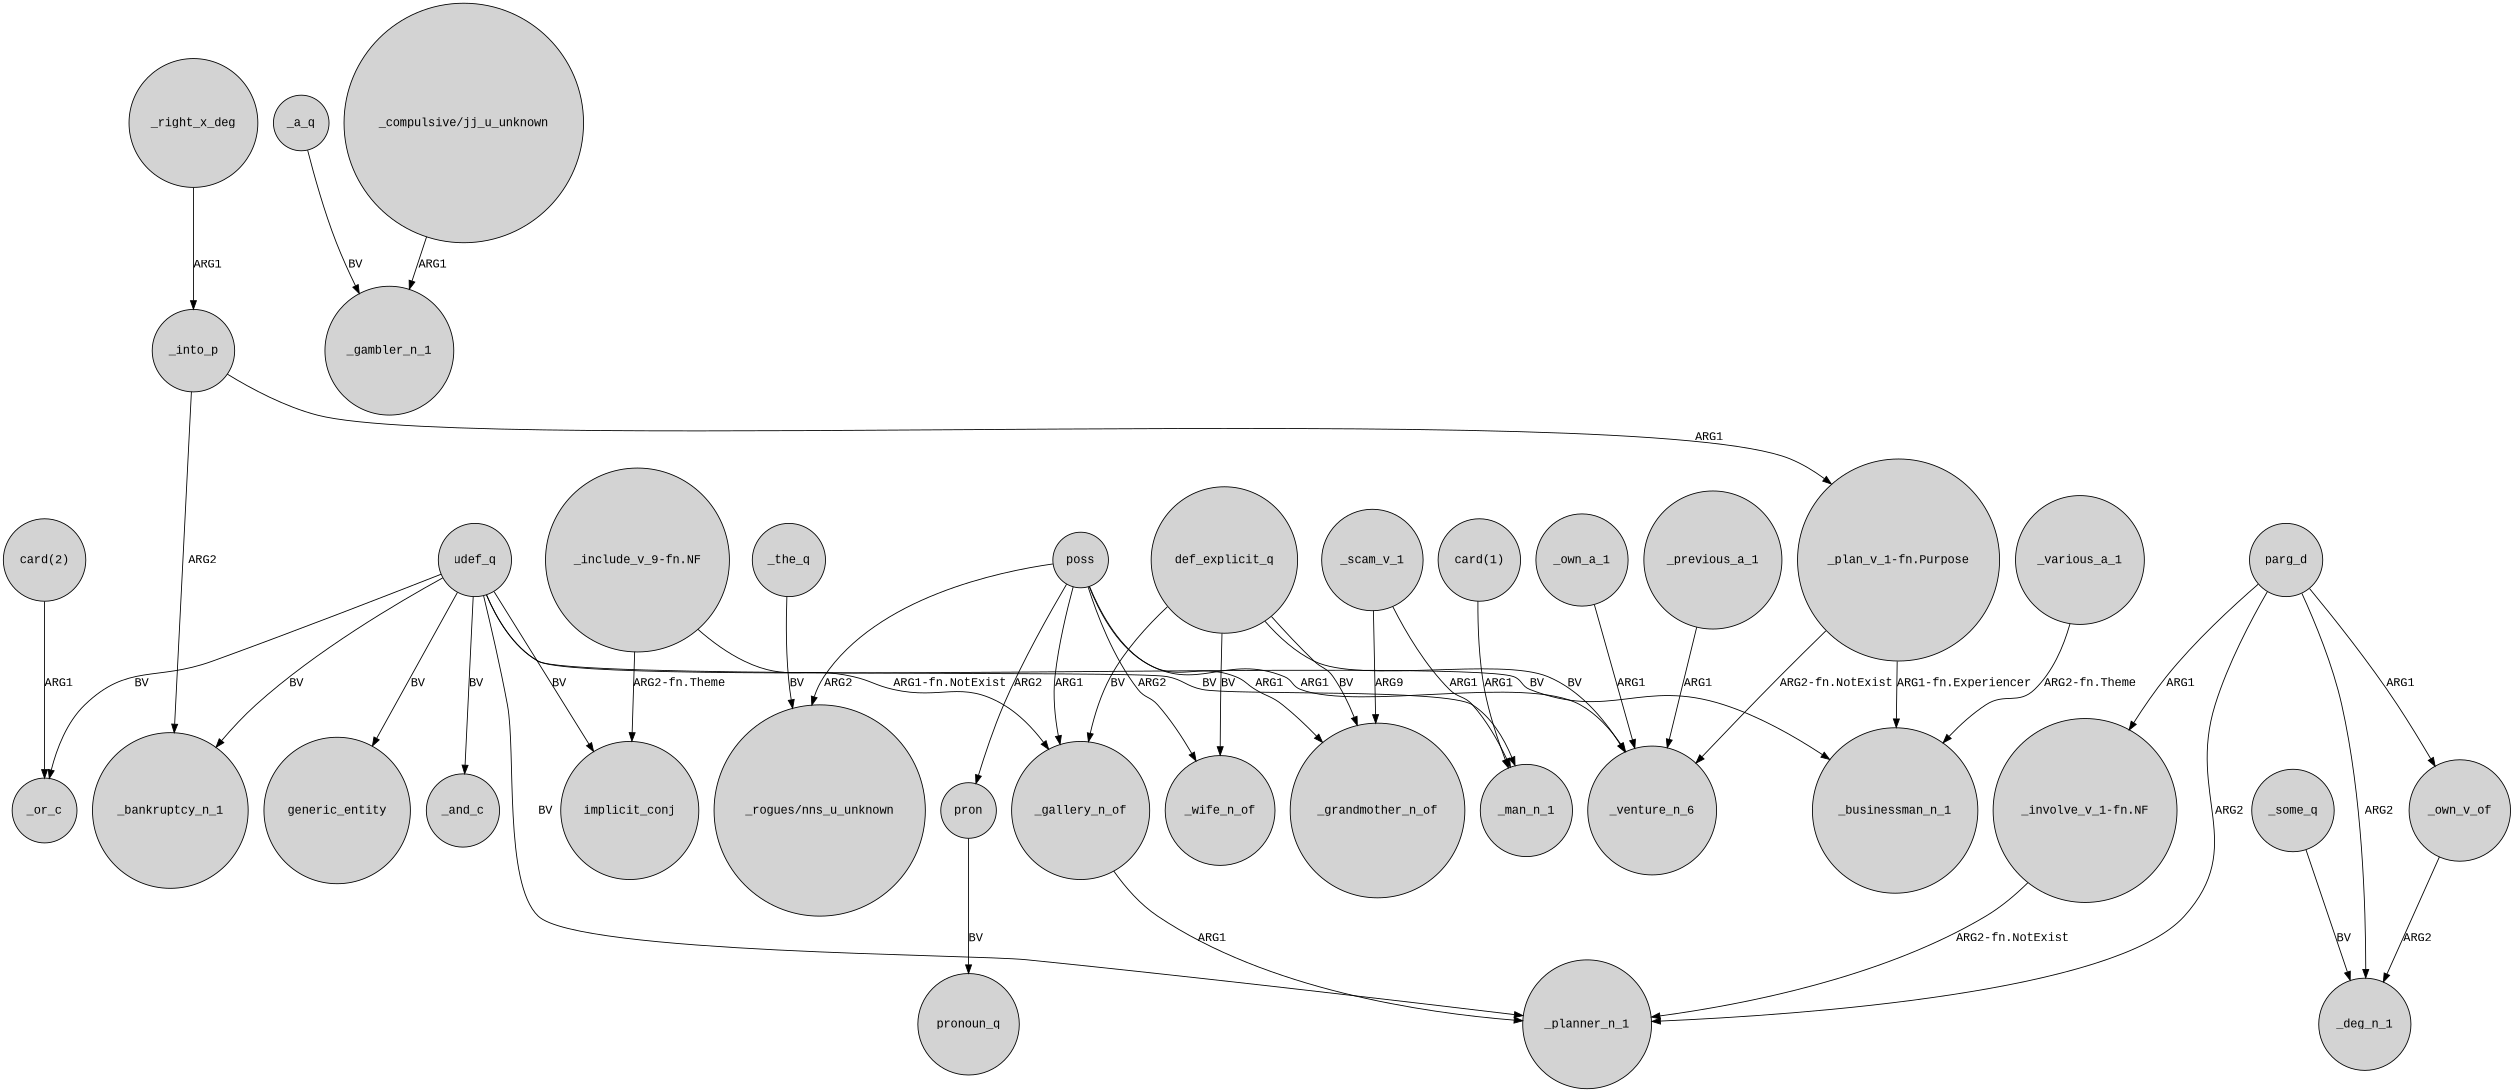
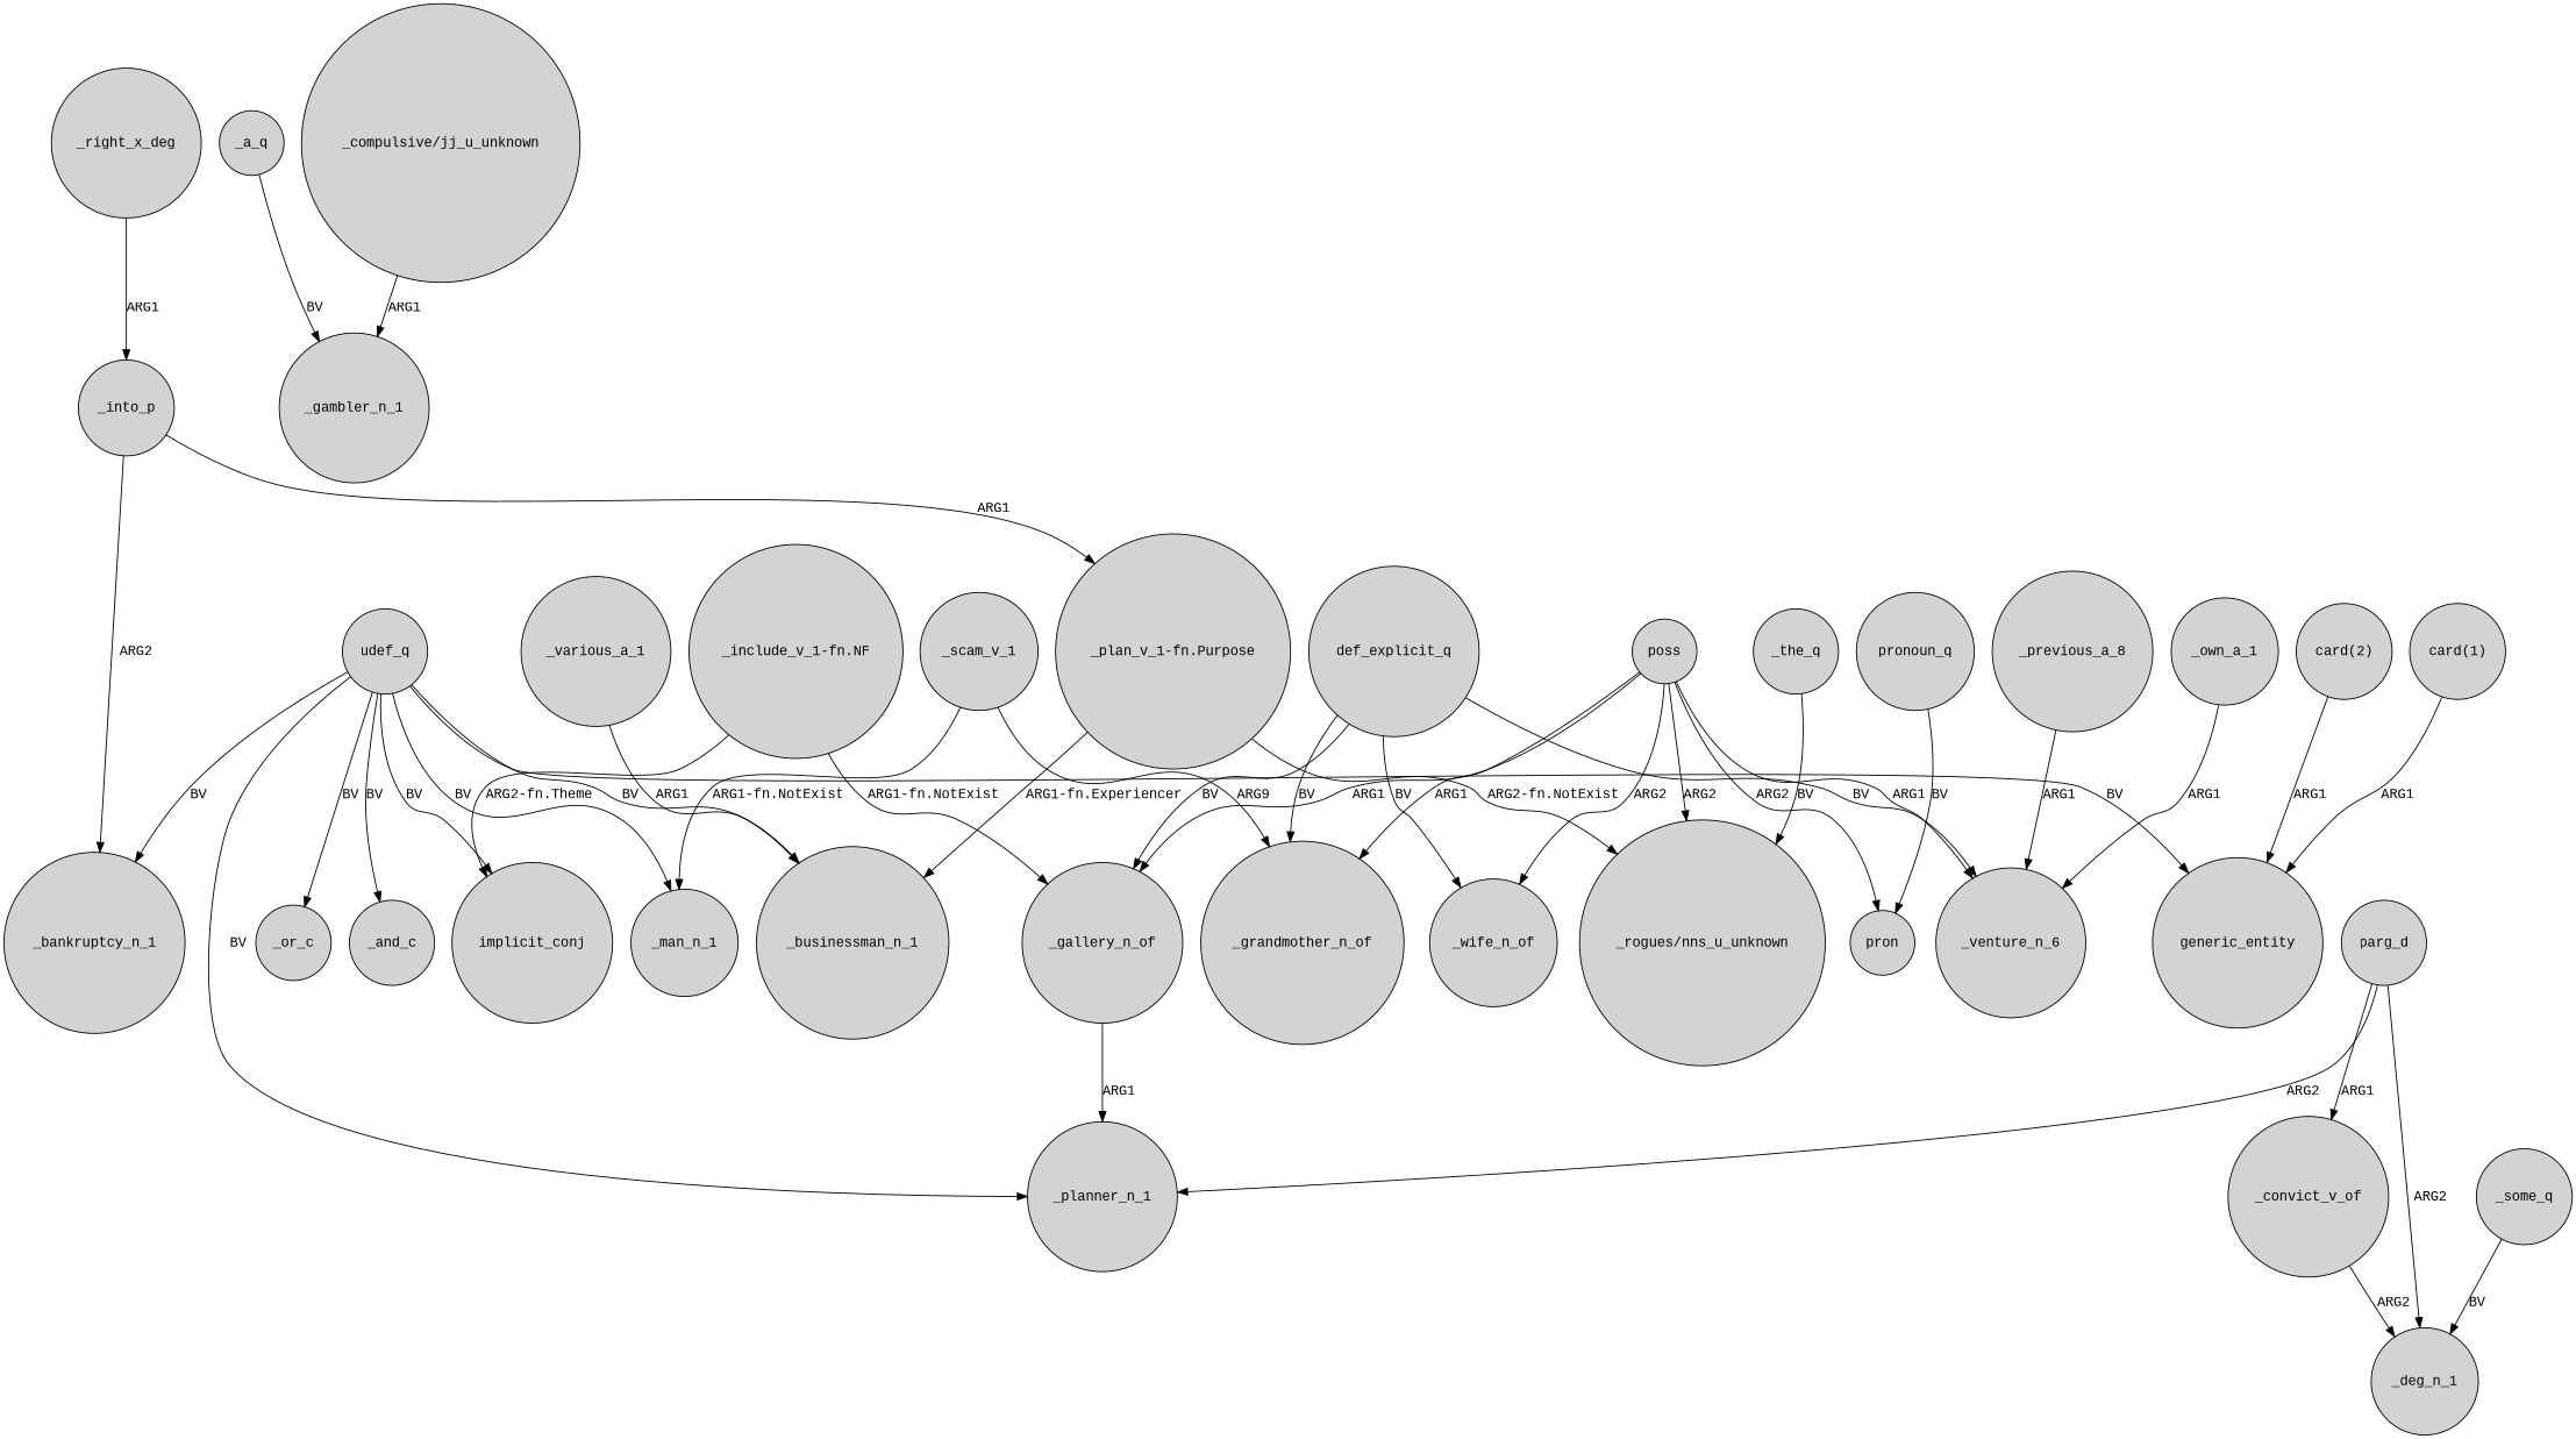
  digraph {
    fontname="Liberation Mono"
    node [fontname="Liberation Mono" shape=circle style=filled]
    edge [fontname="Liberation Mono"]
    _gallery_n_of
    _planner_n_1
-   "_include_v_1-fn.NF" [label="_include_v_9-fn.NF"]
+   "_include_v_1-fn.NF"
    implicit_conj
    def_explicit_q
    n6 [label=_venture_n_6]
    _wife_n_of
    _grandmother_n_of
    udef_q
    _bankruptcy_n_1
    generic_entity
    _businessman_n_1
    _man_n_1
    _or_c
    _and_c
    poss
    pron
    "_rogues/nns_u_unknown"
    _various_a_1
    parg_d
-   "_involve_v_1-fn.NF"
    n22 [label=_deg_n_1]
-   _convict_v_of [label=_own_v_of]
-   _previous_a_1
+   _convict_v_of
+   _previous_a_1 [label=_previous_a_8]
    _the_q
    _some_q
    _scam_v_1
    _own_a_1
    _a_q
    _gambler_n_1
    "card(1)"
    pronoun_q
    _into_p
    "_plan_v_1-fn.Purpose"
    "_compulsive/jj_u_unknown"
    _right_x_deg
    "card(2)"
    _gallery_n_of -> _planner_n_1 [label=ARG1]
    "_include_v_1-fn.NF" -> _gallery_n_of [label="ARG1-fn.NotExist"]
    "_include_v_1-fn.NF" -> implicit_conj [label="ARG2-fn.Theme"]
    def_explicit_q -> _gallery_n_of [label=BV]
    def_explicit_q -> n6 [label=BV]
    def_explicit_q -> _wife_n_of [label=BV]
    def_explicit_q -> _grandmother_n_of [label=BV]
    udef_q -> _planner_n_1 [label=BV]
    udef_q -> implicit_conj [label=BV]
    udef_q -> _bankruptcy_n_1 [label=BV]
    udef_q -> generic_entity [label=BV]
    udef_q -> _businessman_n_1 [label=BV]
    udef_q -> _man_n_1 [label=BV]
    udef_q -> _or_c [label=BV]
    udef_q -> _and_c [label=BV]
    poss -> _gallery_n_of [label=ARG1]
    poss -> n6 [label=ARG1]
    poss -> _wife_n_of [label=ARG2]
    poss -> _grandmother_n_of [label=ARG1]
    poss -> pron [label=ARG2]
    poss -> "_rogues/nns_u_unknown" [label=ARG2]
-   _various_a_1 -> _businessman_n_1 [label="ARG2-fn.Theme"]
+   _various_a_1 -> _businessman_n_1 [label=ARG1]
    parg_d -> _planner_n_1 [label=ARG2]
-   parg_d -> "_involve_v_1-fn.NF" [label=ARG1]
    parg_d -> n22 [label=ARG2]
    parg_d -> _convict_v_of [label=ARG1]
-   "_involve_v_1-fn.NF" -> _planner_n_1 [label="ARG2-fn.NotExist"]
    _convict_v_of -> n22 [label=ARG2]
    _previous_a_1 -> n6 [label=ARG1]
    _the_q -> "_rogues/nns_u_unknown" [label=BV]
    _some_q -> n22 [label=BV]
    _scam_v_1 -> _grandmother_n_of [label=ARG9]
-   _scam_v_1 -> _man_n_1 [label=ARG1]
+   _scam_v_1 -> _man_n_1 [label="ARG1-fn.NotExist"]
    _own_a_1 -> n6 [label=ARG1]
    _a_q -> _gambler_n_1 [label=BV]
-   "card(1)" -> _man_n_1 [label=ARG1]
-   pron -> pronoun_q [label=BV]
+   "card(1)" -> generic_entity [label=ARG1]
+   pronoun_q -> pron [label=BV]
    _into_p -> _bankruptcy_n_1 [label=ARG2]
    _into_p -> "_plan_v_1-fn.Purpose" [label=ARG1]
-   "_plan_v_1-fn.Purpose" -> n6 [label="ARG2-fn.NotExist"]
+   "_plan_v_1-fn.Purpose" -> "_rogues/nns_u_unknown" [label="ARG2-fn.NotExist"]
    "_plan_v_1-fn.Purpose" -> _businessman_n_1 [label="ARG1-fn.Experiencer"]
    "_compulsive/jj_u_unknown" -> _gambler_n_1 [label=ARG1]
    _right_x_deg -> _into_p [label=ARG1]
-   "card(2)" -> _or_c [label=ARG1]
+   "card(2)" -> generic_entity [label=ARG1]
  }
